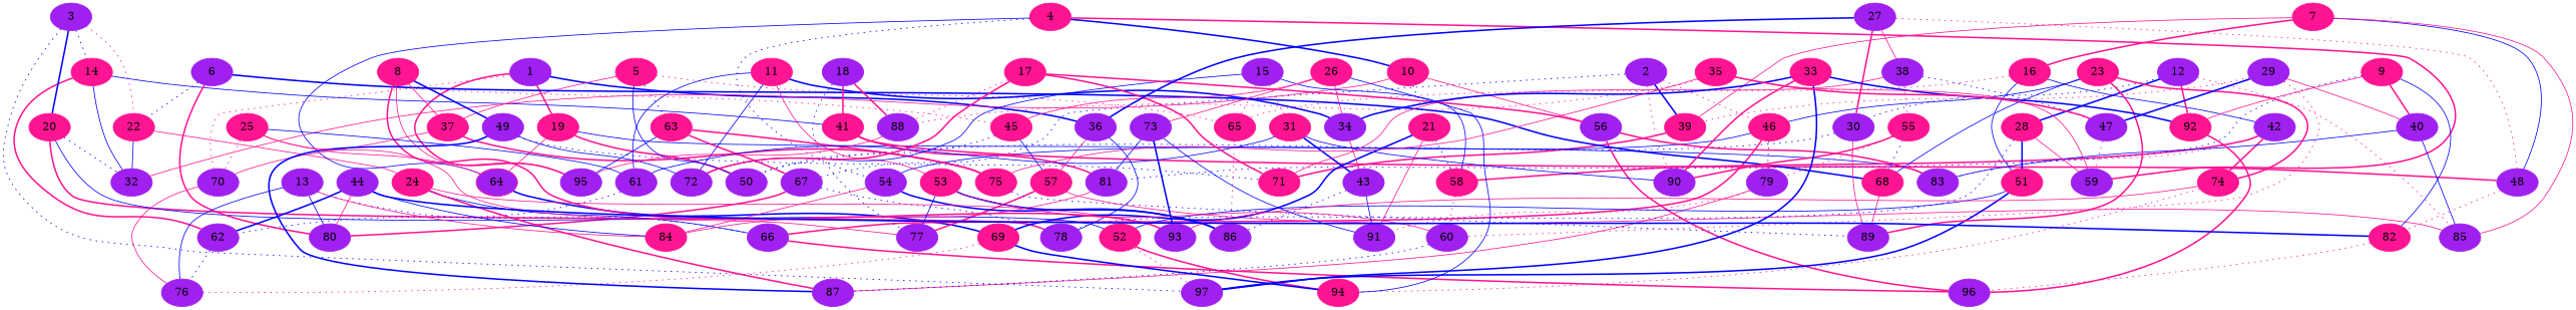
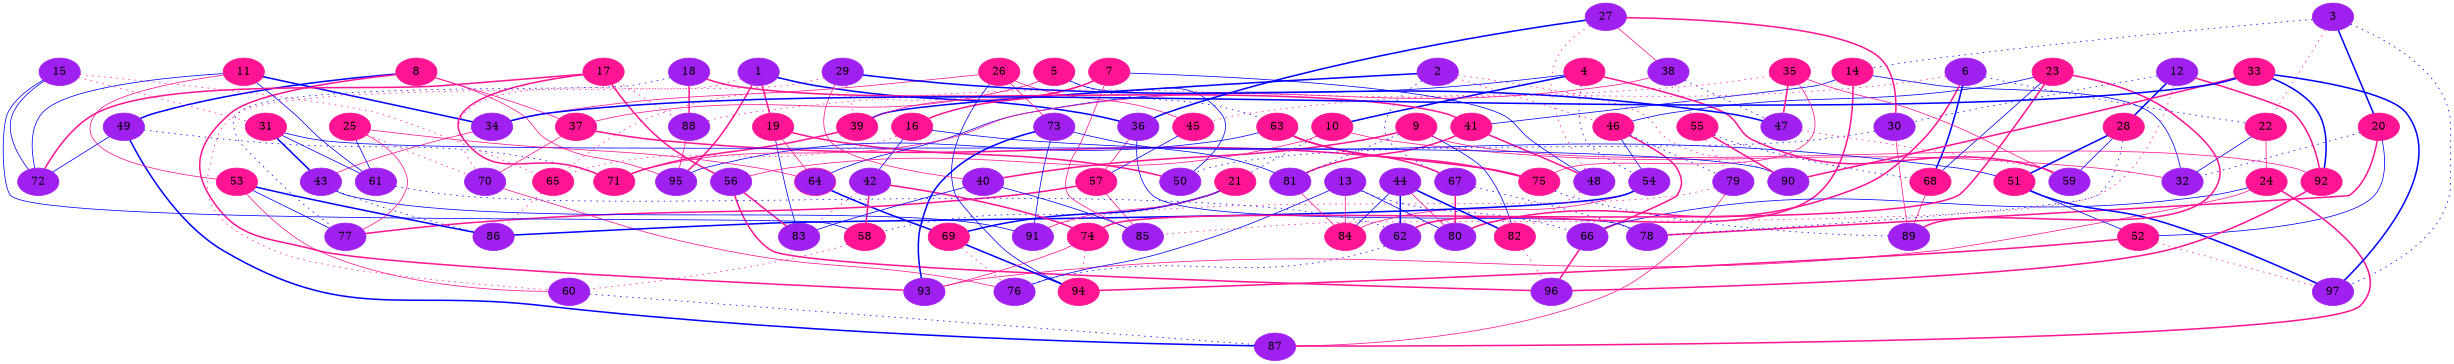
  graph {
    node [color=purple style=filled]
    edge [color=deeppink style=solid]
    19 [color=deeppink]
    1
    36
    70
    95
    64 [color=deeppink fillcolor=purple]
    50
    83
    78
    57 [color=deeppink]
    76
    39 [color=deeppink]
    2
    46 [color=deeppink]
    67
    90
    71 [color=deeppink]
    54
    66
    79
    80
    14 [color=deeppink]
    3
    20 [color=deeppink]
    22 [color=deeppink]
    97
    32
    41 [color=deeppink]
    62
    52 [color=deeppink]
    24 [color=deeppink]
    4 [color=deeppink]
    10 [color=deeppink]
    59
    21 [color=deeppink]
    56
    84 [color=deeppink]
    86
    69 [color=deeppink]
    5 [color=deeppink]
    37 [color=deeppink]
    63 [color=deeppink]
    65 [color=deeppink]
    75 [color=deeppink]
    6
    45 [color=deeppink]
    68 [color=deeppink]
    89
    7 [color=deeppink]
    16 [color=deeppink]
    48
    85
    42
    51 [color=deeppink]
    82 [color=deeppink]
    8 [color=deeppink]
    49
    93
    72
    87
    9 [color=deeppink]
    40
    81
    92 [color=deeppink]
    96
    58 [color=deeppink]
    91
    11 [color=deeppink]
    34
    53 [color=deeppink]
    61
    43
    77
    60
    12
    28 [color=deeppink]
    30
    13
    15
    31 [color=deeppink]
    74 [color=deeppink]
    17 [color=deeppink]
    88
    18
    94 [color=deeppink]
    23 [color=deeppink]
    25 [color=deeppink]
    26 [color=deeppink]
    73
    27
    38
    47
    55 [color=deeppink]
    29
    33 [color=deeppink]
    35 [color=deeppink]
    44
    19 -- 64
    19 -- 50 [style=bold]
    19 -- 83 [color=blue]
    1 -- 19 [style=bold]
    1 -- 36 [color=blue style=bold]
    1 -- 70 [style=dotted]
    1 -- 95 [style=bold]
    36 -- 78 [color=blue]
    36 -- 57
    70 -- 76
    64 -- 69 [color=blue style=bold]
    57 -- 85
    57 -- 77 [style=bold]
    39 -- 71 [style=bold]
    2 -- 39 [color=blue style=bold]
    2 -- 46 [style=dotted]
    2 -- 67 [color=blue style=dotted]
    2 -- 90 [style=dotted]
    46 -- 54 [color=blue]
    46 -- 66 [style=bold]
    46 -- 79 [color=blue style=dotted]
    67 -- 78 [color=blue style=dotted]
    67 -- 80 [style=bold]
    54 -- 84
    54 -- 86 [color=blue style=bold]
    66 -- 96 [style=bold]
    79 -- 87
    79 -- 91 [style=dotted]
    14 -- 32 [color=blue]
    14 -- 41 [color=blue]
    14 -- 62 [style=bold]
    3 -- 14 [color=blue style=dotted]
    3 -- 20 [color=blue style=bold]
    3 -- 22 [style=dotted]
    3 -- 97 [color=blue style=dotted]
    20 -- 78 [style=bold]
    20 -- 32 [color=blue style=dotted]
    20 -- 52 [color=blue]
    22 -- 32 [color=blue]
    22 -- 24
    41 -- 48 [style=bold]
    41 -- 81 [style=bold]
    62 -- 76 [color=blue style=dotted]
    52 -- 97 [style=dotted]
    52 -- 94 [style=bold]
    24 -- 66 [color=blue]
    24 -- 93
    24 -- 87 [style=bold]
    4 -- 64 [color=blue]
    4 -- 54 [color=blue style=dotted]
    4 -- 10 [color=blue style=bold]
    4 -- 59 [style=bold]
    10 -- 32
    10 -- 21 [color=blue style=dotted]
    10 -- 56
    21 -- 69 [color=blue style=bold]
    21 -- 58 [color=blue style=dotted]
    21 -- 91
    56 -- 83 [style=bold]
    56 -- 96 [style=bold]
    69 -- 76 [style=dotted]
    69 -- 94 [color=blue style=bold]
    5 -- 50 [color=blue]
    5 -- 37
    5 -- 63 [color=blue style=dotted]
    5 -- 65 [style=dotted]
    37 -- 70
    37 -- 75 [style=bold]
    63 -- 95 [color=blue]
    63 -- 67 [style=bold]
    63 -- 75 [style=bold]
    65 -- 86 [style=dotted]
    75 -- 89 [color=blue style=dotted]
    6 -- 80 [style=bold]
    6 -- 22 [color=blue style=dotted]
    6 -- 45 [style=dotted]
    6 -- 68 [color=blue style=bold]
-   45 -- 50 [color=blue style=dotted]
    45 -- 57 [color=blue]
    68 -- 89
    7 -- 39
    7 -- 16 [style=bold]
    7 -- 48 [color=blue]
    7 -- 85
    16 -- 65 [style=dotted]
    16 -- 42 [color=blue]
    16 -- 51 [color=blue]
    48 -- 82 [style=dotted]
    42 -- 83 [style=dotted]
    42 -- 58 [style=bold]
    42 -- 74 [style=bold]
    51 -- 97 [color=blue style=bold]
    51 -- 52 [color=blue]
    82 -- 96 [style=dotted]
    8 -- 95
    8 -- 37
    8 -- 49 [color=blue style=bold]
    8 -- 93 [style=bold]
    49 -- 71 [color=blue style=dotted]
    49 -- 72 [color=blue]
    49 -- 87 [color=blue style=bold]
    9 -- 82 [color=blue]
    9 -- 40 [style=bold]
    9 -- 81 [color=blue style=dotted]
    9 -- 92
    40 -- 83 [color=blue]
    40 -- 85 [color=blue]
    81 -- 84
    92 -- 96 [style=bold]
    58 -- 60 [style=dotted]
    11 -- 72 [color=blue]
    11 -- 34 [color=blue style=bold]
    11 -- 53
    11 -- 61 [color=blue]
    34 -- 43
    53 -- 86 [color=blue style=bold]
    53 -- 77 [color=blue]
    53 -- 60
    61 -- 62 [color=blue style=dotted]
    43 -- 86 [color=blue style=dotted]
    43 -- 91 [color=blue]
    60 -- 87 [color=blue style=dotted]
    12 -- 85 [style=dotted]
    12 -- 92 [style=bold]
    12 -- 28 [color=blue style=bold]
    12 -- 30 [color=blue style=dotted]
    28 -- 78 [color=blue style=dotted]
-   28 -- 59
+   28 -- 59 [color=blue]
    28 -- 51 [color=blue style=bold]
    30 -- 50 [color=blue style=dotted]
    30 -- 89
    13 -- 76 [color=blue]
    13 -- 66 [color=blue style=dotted]
    13 -- 80 [color=blue]
    13 -- 84
    15 -- 65 [style=dotted]
    15 -- 72 [color=blue]
    15 -- 58 [color=blue]
    15 -- 31 [style=dotted]
    31 -- 90 [color=blue]
    31 -- 61 [color=blue]
    31 -- 43 [color=blue style=bold]
    74 -- 93
    74 -- 94 [style=dotted]
    17 -- 71 [style=bold]
    17 -- 56 [style=bold]
    17 -- 72 [style=bold]
    17 -- 88 [style=dotted]
    88 -- 95
    18 -- 41 [style=bold]
    18 -- 77 [color=blue style=dotted]
    18 -- 88 [style=bold]
    23 -- 46 [color=blue]
    23 -- 68 [color=blue]
    23 -- 89 [style=bold]
    23 -- 74 [style=bold]
    25 -- 70 [style=dotted]
    25 -- 64
    25 -- 61 [color=blue]
    25 -- 77
    26 -- 45
    26 -- 34
    26 -- 94 [color=blue]
    26 -- 73
    73 -- 93 [color=blue style=bold]
    73 -- 81 [color=blue]
    73 -- 91 [color=blue]
    27 -- 36 [color=blue style=bold]
    27 -- 48 [style=dotted]
    27 -- 30 [style=bold]
    27 -- 38
    38 -- 71
    38 -- 47 [color=blue style=dotted]
    38 -- 55 [style=dotted]
    47 -- 59 [style=dotted]
    55 -- 90 [style=bold]
    55 -- 79 [style=dotted]
    55 -- 68 [color=blue style=dotted]
    29 -- 39 [style=dotted]
    29 -- 40
    29 -- 60 [style=dotted]
    29 -- 47 [color=blue style=bold]
    33 -- 90 [style=bold]
    33 -- 97 [color=blue style=bold]
    33 -- 92 [color=blue style=bold]
    33 -- 34 [color=blue style=bold]
    35 -- 59
    35 -- 75
    35 -- 88 [style=dotted]
    35 -- 47 [style=bold]
    44 -- 80
    44 -- 62 [color=blue style=bold]
    44 -- 84 [color=blue]
    44 -- 82 [color=blue style=bold]
  }
